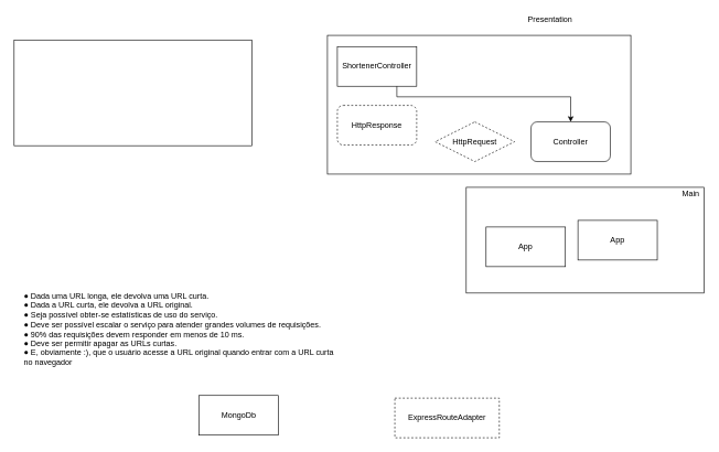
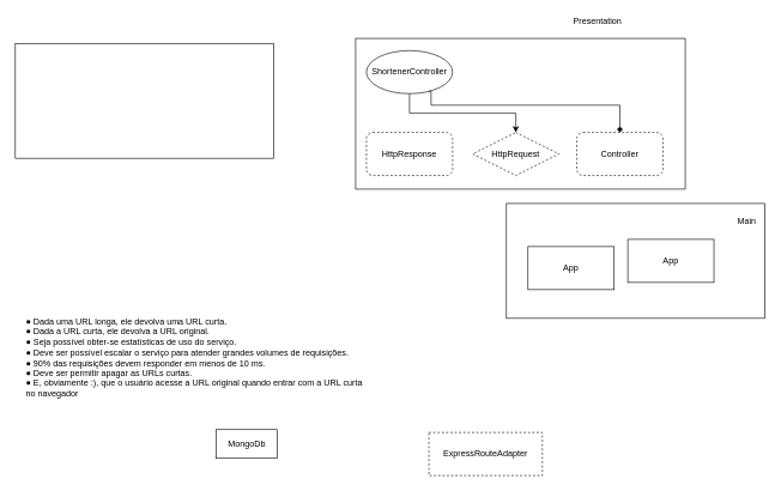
  <mxCell id="0" />
  <mxCell id="1" parent="0" />
  <mxCell id="2" value="" style="rounded=0;whiteSpace=wrap;html=1;fillColor=none;" vertex="1" parent="1"><mxGeometry x="494" y="53" width="459" height="210" as="geometry" /></mxCell>
  <mxCell id="3" value="Presentation" style="text;html=1;strokeColor=none;fillColor=none;align=center;verticalAlign=middle;whiteSpace=wrap;rounded=0;" vertex="1" parent="1"><mxGeometry x="811" y="20" width="40" height="20" as="geometry" /></mxCell>
  <mxCell id="4" value="" style="rounded=0;whiteSpace=wrap;html=1;fillColor=#ffffff;strokeColor=#000000;" vertex="1" parent="1"><mxGeometry x="704" y="283" width="360" height="160" as="geometry" /></mxCell>
- <mxCell id="5" value="Main" style="text;html=1;strokeColor=none;fillColor=none;align=center;verticalAlign=middle;whiteSpace=wrap;rounded=0;" vertex="1" parent="1"><mxGeometry x="1024" y="283" width="40" height="20" as="geometry" /></mxCell>
+ <mxCell id="5" value="Main" style="text;html=1;strokeColor=none;fillColor=none;align=center;verticalAlign=middle;whiteSpace=wrap;rounded=0;" vertex="1" parent="1"><mxGeometry x="1019" y="298" width="40" height="20" as="geometry" /></mxCell>
  <mxCell id="6" value="App" style="rounded=0;whiteSpace=wrap;html=1;fillColor=#ffffff;" vertex="1" parent="1"><mxGeometry x="734" y="343" width="120" height="60" as="geometry" /></mxCell>
  <mxCell id="7" value="● Dada uma URL longa, ele devolva uma URL curta.&#10;● Dada a URL curta, ele devolva a URL original.&#10;● Seja possível obter-se estatísticas de uso do serviço.&#10;● Deve ser possível escalar o serviço para atender grandes volumes de requisições.&#10;● 90% das requisições devem responder em menos de 10 ms.&#10;● Deve ser permitir apagar as URLs curtas.&#10;● E, obviamente :), que o usuário acesse a URL original quando entrar com a URL curta&#10;no navegador" style="text;html=1;" vertex="1" parent="1"><mxGeometry x="33" y="434" width="670" height="126" as="geometry" /></mxCell>
  <mxCell id="8" value="" style="rounded=0;whiteSpace=wrap;html=1;fillColor=none;" vertex="1" parent="1"><mxGeometry x="20" y="60" width="360" height="160" as="geometry" /></mxCell>
- <mxCell id="9" value="MongoDb" style="rounded=0;whiteSpace=wrap;html=1;glass=0;strokeColor=#000000;fillColor=none;" vertex="1" parent="1"><mxGeometry x="300" y="598" width="120" height="60" as="geometry" /></mxCell>
+ <mxCell id="9" value="MongoDb" style="rounded=0;whiteSpace=wrap;html=1;glass=0;strokeColor=#000000;fillColor=none;" vertex="1" parent="1"><mxGeometry x="300" y="598" width="85" height="40" as="geometry" /></mxCell>
  <mxCell id="10" value="ExpressRouteAdapter&lt;br&gt;" style="rounded=0;whiteSpace=wrap;html=1;glass=0;strokeColor=#000000;fillColor=none;dashed=1;" vertex="1" parent="1"><mxGeometry x="596" y="602" width="158" height="60" as="geometry" /></mxCell>
- <mxCell id="12" style="edgeStyle=orthogonalEdgeStyle;rounded=0;orthogonalLoop=1;jettySize=auto;html=1;exitX=0.75;exitY=1;exitDx=0;exitDy=0;entryX=0.5;entryY=0;entryDx=0;entryDy=0;" edge="1" parent="1" source="13" target="16"><mxGeometry relative="1" as="geometry"><Array as="points"><mxPoint x="599" y="146" /><mxPoint x="862" y="146" /></Array></mxGeometry></mxCell>
- <mxCell id="13" value="ShortenerController" style="rounded=0;whiteSpace=wrap;html=1;glass=0;strokeColor=#000000;fillColor=none;" vertex="1" parent="1"><mxGeometry x="509" y="70" width="120" height="60" as="geometry" /></mxCell>
- <mxCell id="14" value="HttpResponse" style="rounded=1;whiteSpace=wrap;html=1;glass=0;strokeColor=#000000;fillColor=none;dashed=1;" vertex="1" parent="1"><mxGeometry x="509" y="159" width="120" height="60" as="geometry" /></mxCell>
+ <mxCell id="11" style="edgeStyle=orthogonalEdgeStyle;rounded=0;orthogonalLoop=1;jettySize=auto;html=1;exitX=0.5;exitY=1;exitDx=0;exitDy=0;entryX=0.5;entryY=0;entryDx=0;entryDy=0;" edge="1" parent="1" source="13" target="15"><mxGeometry relative="1" as="geometry" /></mxCell>
+ <mxCell id="12" style="edgeStyle=orthogonalEdgeStyle;rounded=0;orthogonalLoop=1;jettySize=auto;html=1;exitX=0.75;exitY=1;exitDx=0;exitDy=0;entryX=0.5;entryY=0;entryDx=0;entryDy=0;endArrow=diamond;" edge="1" parent="1" source="13" target="16"><mxGeometry relative="1" as="geometry"><Array as="points"><mxPoint x="599" y="146" /><mxPoint x="862" y="146" /></Array></mxGeometry></mxCell>
+ <mxCell id="13" value="ShortenerController" style="ellipse;whiteSpace=wrap;html=1;glass=0;strokeColor=#000000;fillColor=none;" vertex="1" parent="1"><mxGeometry x="509" y="70" width="120" height="60" as="geometry" /></mxCell>
+ <mxCell id="14" value="HttpResponse" style="rounded=1;whiteSpace=wrap;html=1;glass=0;strokeColor=#000000;fillColor=none;dashed=1;" vertex="1" parent="1"><mxGeometry x="509" y="184" width="120" height="60" as="geometry" /></mxCell>
  <mxCell id="15" value="HttpRequest" style="rhombus;whiteSpace=wrap;html=1;glass=0;strokeColor=#000000;fillColor=none;dashed=1;" vertex="1" parent="1"><mxGeometry x="657" y="184" width="120" height="60" as="geometry" /></mxCell>
- <mxCell id="16" value="Controller" style="rounded=1;whiteSpace=wrap;html=1;glass=0;strokeColor=#000000;fillColor=none;dashed=0;" vertex="1" parent="1"><mxGeometry x="802" y="184" width="120" height="60" as="geometry" /></mxCell>
+ <mxCell id="16" value="Controller" style="rounded=1;whiteSpace=wrap;html=1;glass=0;strokeColor=#000000;fillColor=none;dashed=1;" vertex="1" parent="1"><mxGeometry x="802" y="184" width="120" height="60" as="geometry" /></mxCell>
  <mxCell id="17" value="App" style="rounded=0;whiteSpace=wrap;html=1;fillColor=#ffffff;" vertex="1" parent="1"><mxGeometry x="873" y="333" width="120" height="60" as="geometry" /></mxCell>
